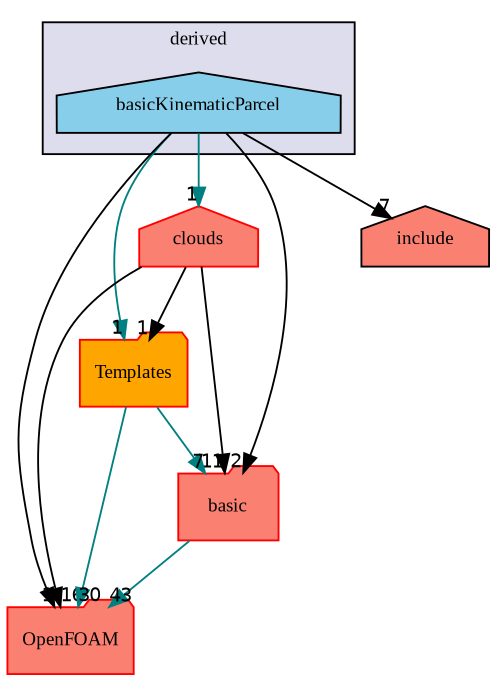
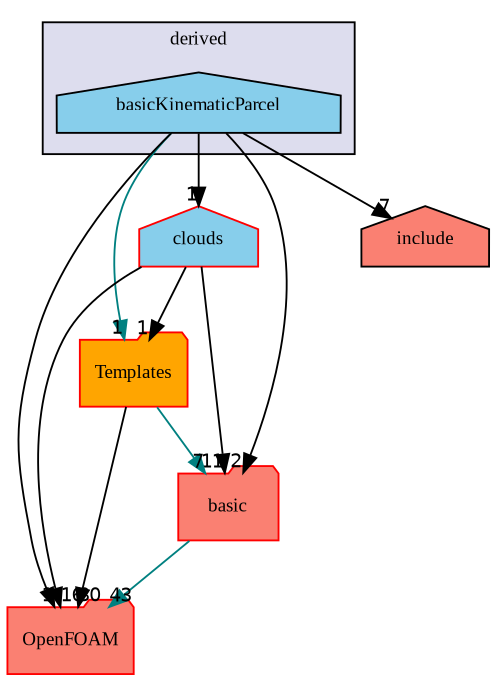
  digraph {
    compound=true
    fontname="Liberation Serif"
    node [fillcolor=salmon fontname="Liberation Serif" fontsize=10 shape=house style=filled color=red]
    edge [color=black fontname="Liberation Serif" headlabel=1 labeldistance=1.5 labelfontname=Helvetica labelfontsize=10]
    n1 [fillcolor=skyblue label=basicKinematicParcel pencolor=black color=""]
-   n2 [label=clouds]
+   n2 [fillcolor=skyblue label=clouds]
    n3 [fillcolor=orange label=Templates shape=folder]
    n4 [label=OpenFOAM shape=folder]
    n5 [label=include color=""]
    n6 [label=basic shape=folder]
    subgraph cluster_1 {
      bgcolor="#ddddee"
      fontsize=10
      label=derived
      pencolor=black
      n1
    }
-   n1 -> n2 [color=teal]
+   n1 -> n2
    n1 -> n3 [color=teal]
    n1 -> n4
    n1 -> n5 [headlabel=7]
    n1 -> n6 [headlabel=2]
    n2 -> n3
    n2 -> n4 [headlabel=16]
    n2 -> n6 [headlabel=11]
-   n3 -> n4 [color=teal headlabel=30]
+   n3 -> n4 [headlabel=30]
    n3 -> n6 [color=teal headlabel=7]
    n6 -> n4 [color=teal headlabel=43]
  }
